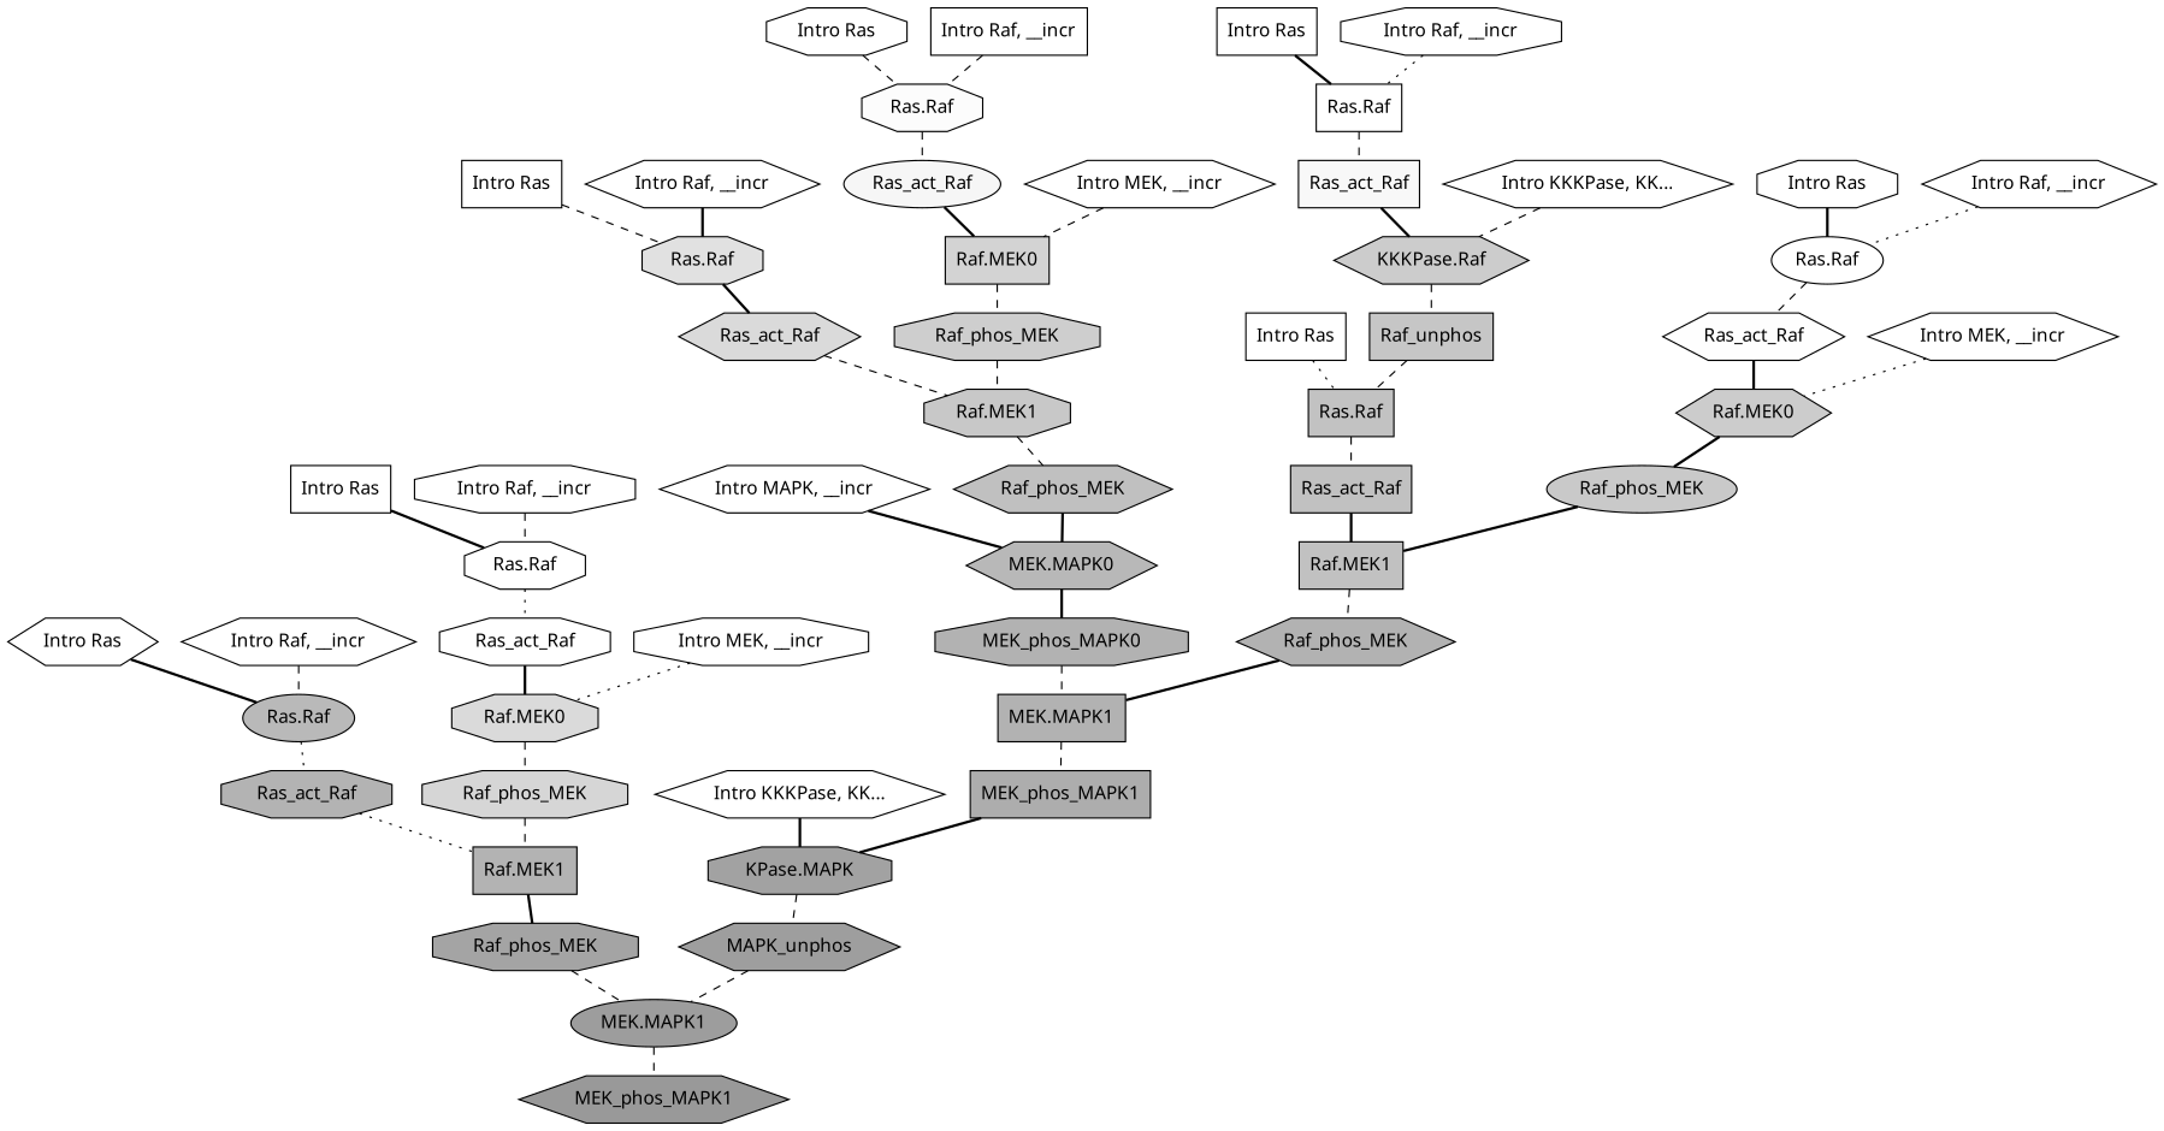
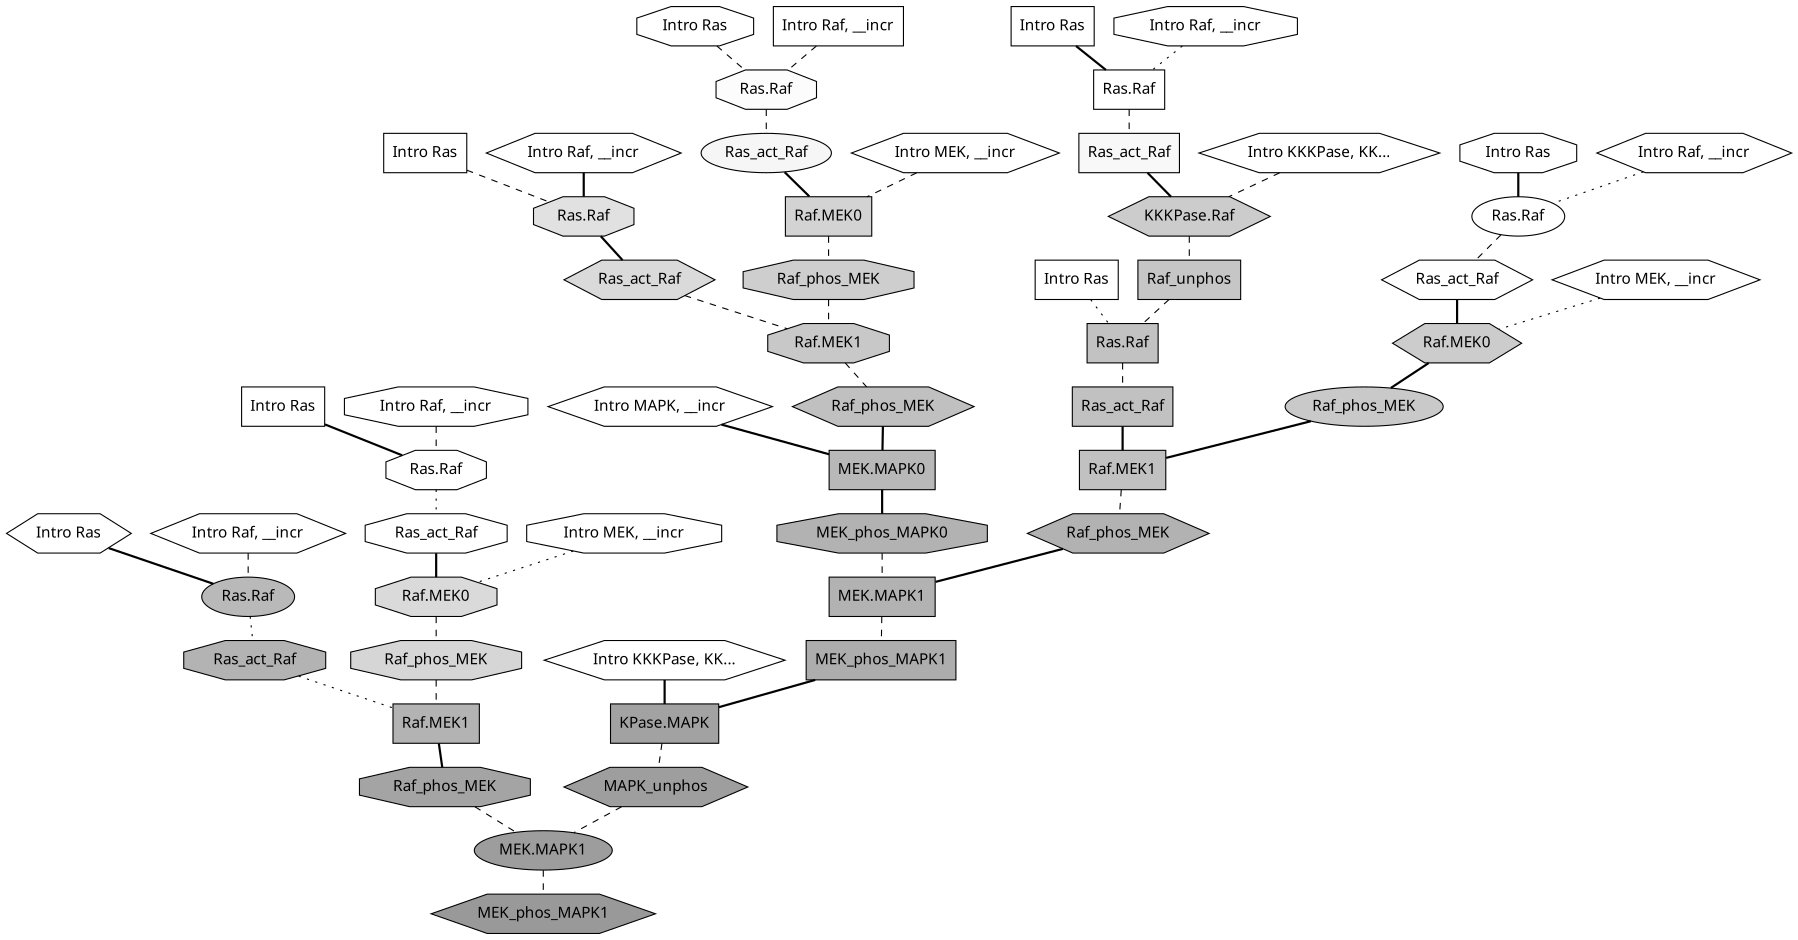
  digraph {
    rankdir=TB
    ranksep=0.30
    node [fillcolor="0.000 0.000 1.000" fontname="CMU Serif" shape=hexagon style=filled]
    edge [color="0.000 0.000 0.000" dir=none fontname="CMU Serif" style=dashed]
    n1 [label="Intro Ras"]
    n2 [fillcolor="0.000 0.000 0.723" label="Ras.Raf" shape=ellipse]
    n3 [fillcolor="0.000 0.000 0.703" label=Ras_act_Raf shape=octagon]
    n4 [label="Intro Ras" shape=octagon]
    n5 [fillcolor="0.000 0.000 0.986" label="Ras.Raf" shape=octagon]
    n6 [fillcolor="0.000 0.000 0.963" label=Ras_act_Raf shape=ellipse]
    n7 [label="Intro Ras" shape=box]
    n8 [fillcolor="0.000 0.000 0.758" label="Ras.Raf" shape=box]
    n9 [fillcolor="0.000 0.000 0.754" label=Ras_act_Raf shape=box]
    n10 [label="Intro Ras" shape=octagon]
    n11 [label="Ras.Raf" shape=ellipse]
    n12 [fillcolor="0.000 0.000 0.996" label=Ras_act_Raf]
    n13 [label="Intro Ras" shape=box]
    n14 [label="Ras.Raf" shape=box]
    n15 [fillcolor="0.000 0.000 0.972" label=Ras_act_Raf shape=box]
    n16 [label="Intro Ras" shape=box]
    n17 [fillcolor="0.000 0.000 0.881" label="Ras.Raf" shape=octagon]
    n18 [fillcolor="0.000 0.000 0.854" label=Ras_act_Raf]
    n19 [label="Intro Ras" shape=box]
    n20 [label="Ras.Raf" shape=octagon]
    n21 [label=Ras_act_Raf shape=octagon]
    n22 [label="Intro Raf, __incr"]
    n23 [label="Intro Raf, __incr" shape=box]
    n24 [label="Intro Raf, __incr" shape=octagon]
    n25 [label="Intro Raf, __incr"]
    n26 [label="Intro Raf, __incr"]
    n27 [label="Intro Raf, __incr" shape=octagon]
    n28 [label="Intro MEK, __incr"]
    n29 [fillcolor="0.000 0.000 0.800" label="Raf.MEK0"]
    n30 [fillcolor="0.000 0.000 0.789" label=Raf_phos_MEK shape=ellipse]
    n31 [label="Intro MEK, __incr"]
    n32 [fillcolor="0.000 0.000 0.828" label="Raf.MEK0" shape=box]
    n33 [fillcolor="0.000 0.000 0.807" label=Raf_phos_MEK shape=octagon]
    n34 [label="Intro MEK, __incr" shape=octagon]
    n35 [fillcolor="0.000 0.000 0.855" label="Raf.MEK0" shape=octagon]
    n36 [fillcolor="0.000 0.000 0.836" label=Raf_phos_MEK shape=octagon]
    n37 [label="Intro MAPK, __incr"]
-   n38 [fillcolor="0.000 0.000 0.720" label="MEK.MAPK0"]
+   n38 [fillcolor="0.000 0.000 0.720" label="MEK.MAPK0" shape=box]
    n39 [fillcolor="0.000 0.000 0.698" label=MEK_phos_MAPK0 shape=octagon]
    n40 [label="Intro KKKPase, KK..."]
-   n41 [fillcolor="0.000 0.000 0.635" label="KPase.MAPK" shape=octagon]
+   n41 [fillcolor="0.000 0.000 0.635" label="KPase.MAPK" shape=box]
    n42 [fillcolor="0.000 0.000 0.618" label=MAPK_unphos]
    n43 [label="Intro KKKPase, KK..."]
    n44 [fillcolor="0.000 0.000 0.797" label="KKKPase.Raf"]
    n45 [fillcolor="0.000 0.000 0.774" label=Raf_unphos shape=box]
    n46 [fillcolor="0.000 0.000 0.782" label="Raf.MEK1" shape=octagon]
    n47 [fillcolor="0.000 0.000 0.702" label="Raf.MEK1" shape=box]
    n48 [fillcolor="0.000 0.000 0.753" label=Raf_phos_MEK]
    n49 [fillcolor="0.000 0.000 0.641" label=Raf_phos_MEK shape=octagon]
    n50 [fillcolor="0.000 0.000 0.754" label="Raf.MEK1" shape=box]
    n51 [fillcolor="0.000 0.000 0.696" label=Raf_phos_MEK]
    n52 [fillcolor="0.000 0.000 0.696" label="MEK.MAPK1" shape=box]
    n53 [fillcolor="0.000 0.000 0.614" label="MEK.MAPK1" shape=ellipse]
    n54 [fillcolor="0.000 0.000 0.679" label=MEK_phos_MAPK1 shape=box]
    n55 [fillcolor="0.000 0.000 0.600" label=MEK_phos_MAPK1]
    n1 -> n2 [style=bold]
    n2 -> n3 [style=dotted]
    n3 -> n47 [style=dotted]
    n4 -> n5
    n5 -> n6
    n6 -> n32 [style=bold]
    n7 -> n8 [style=dotted]
    n8 -> n9
    n9 -> n50 [style=bold]
    n10 -> n11 [style=bold]
    n11 -> n12
    n12 -> n29 [style=bold]
    n13 -> n14 [style=bold]
    n14 -> n15
    n15 -> n44 [style=bold]
    n16 -> n17
    n17 -> n18 [style=bold]
    n18 -> n46
    n19 -> n20 [style=bold]
    n20 -> n21 [style=dotted]
    n21 -> n35 [style=bold]
    n22 -> n17 [style=bold]
    n23 -> n5
    n24 -> n20
    n25 -> n2
    n26 -> n11 [style=dotted]
    n27 -> n14 [style=dotted]
    n28 -> n29 [style=dotted]
    n29 -> n30 [style=bold]
    n30 -> n50 [style=bold]
    n31 -> n32
    n32 -> n33
    n33 -> n46
    n34 -> n35 [style=dotted]
    n35 -> n36
    n36 -> n47
    n37 -> n38 [style=bold]
    n38 -> n39 [style=bold]
    n39 -> n52
    n40 -> n41 [style=bold]
    n41 -> n42
    n42 -> n53
    n43 -> n44
    n44 -> n45
    n45 -> n8
    n46 -> n48
    n47 -> n49 [style=bold]
    n48 -> n38 [style=bold]
    n49 -> n53
    n50 -> n51
    n51 -> n52 [style=bold]
    n52 -> n54
    n53 -> n55
    n54 -> n41 [style=bold]
  }
